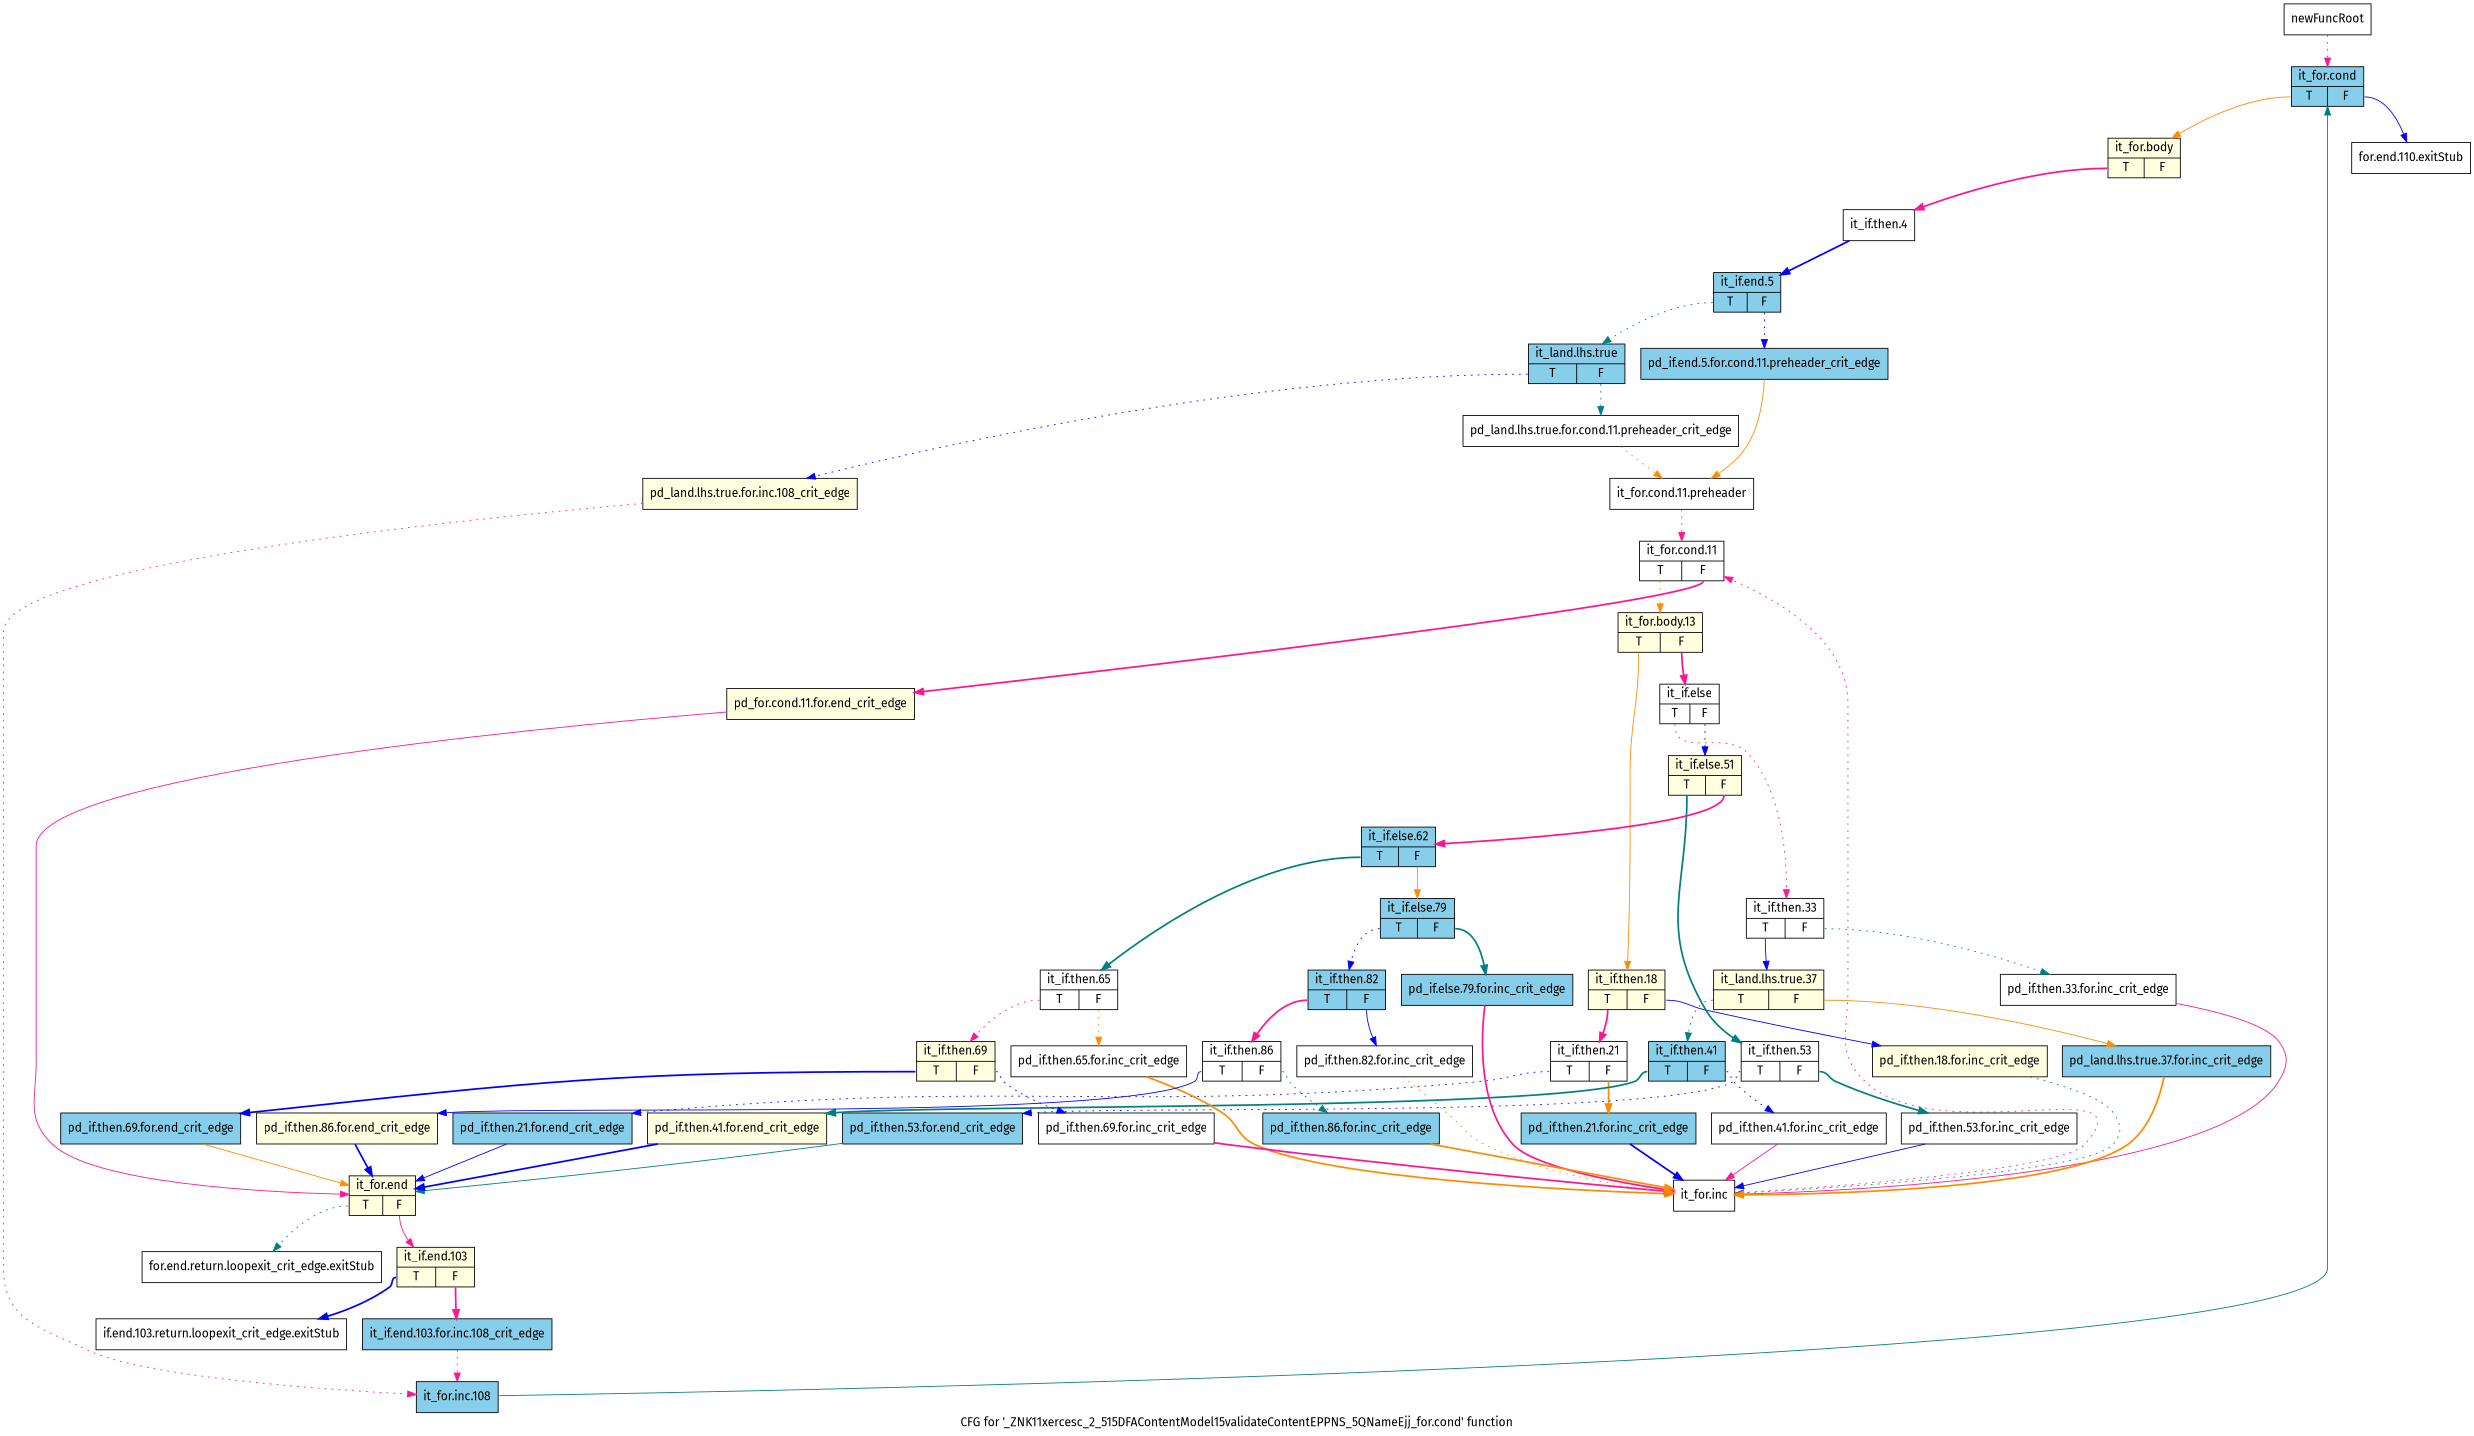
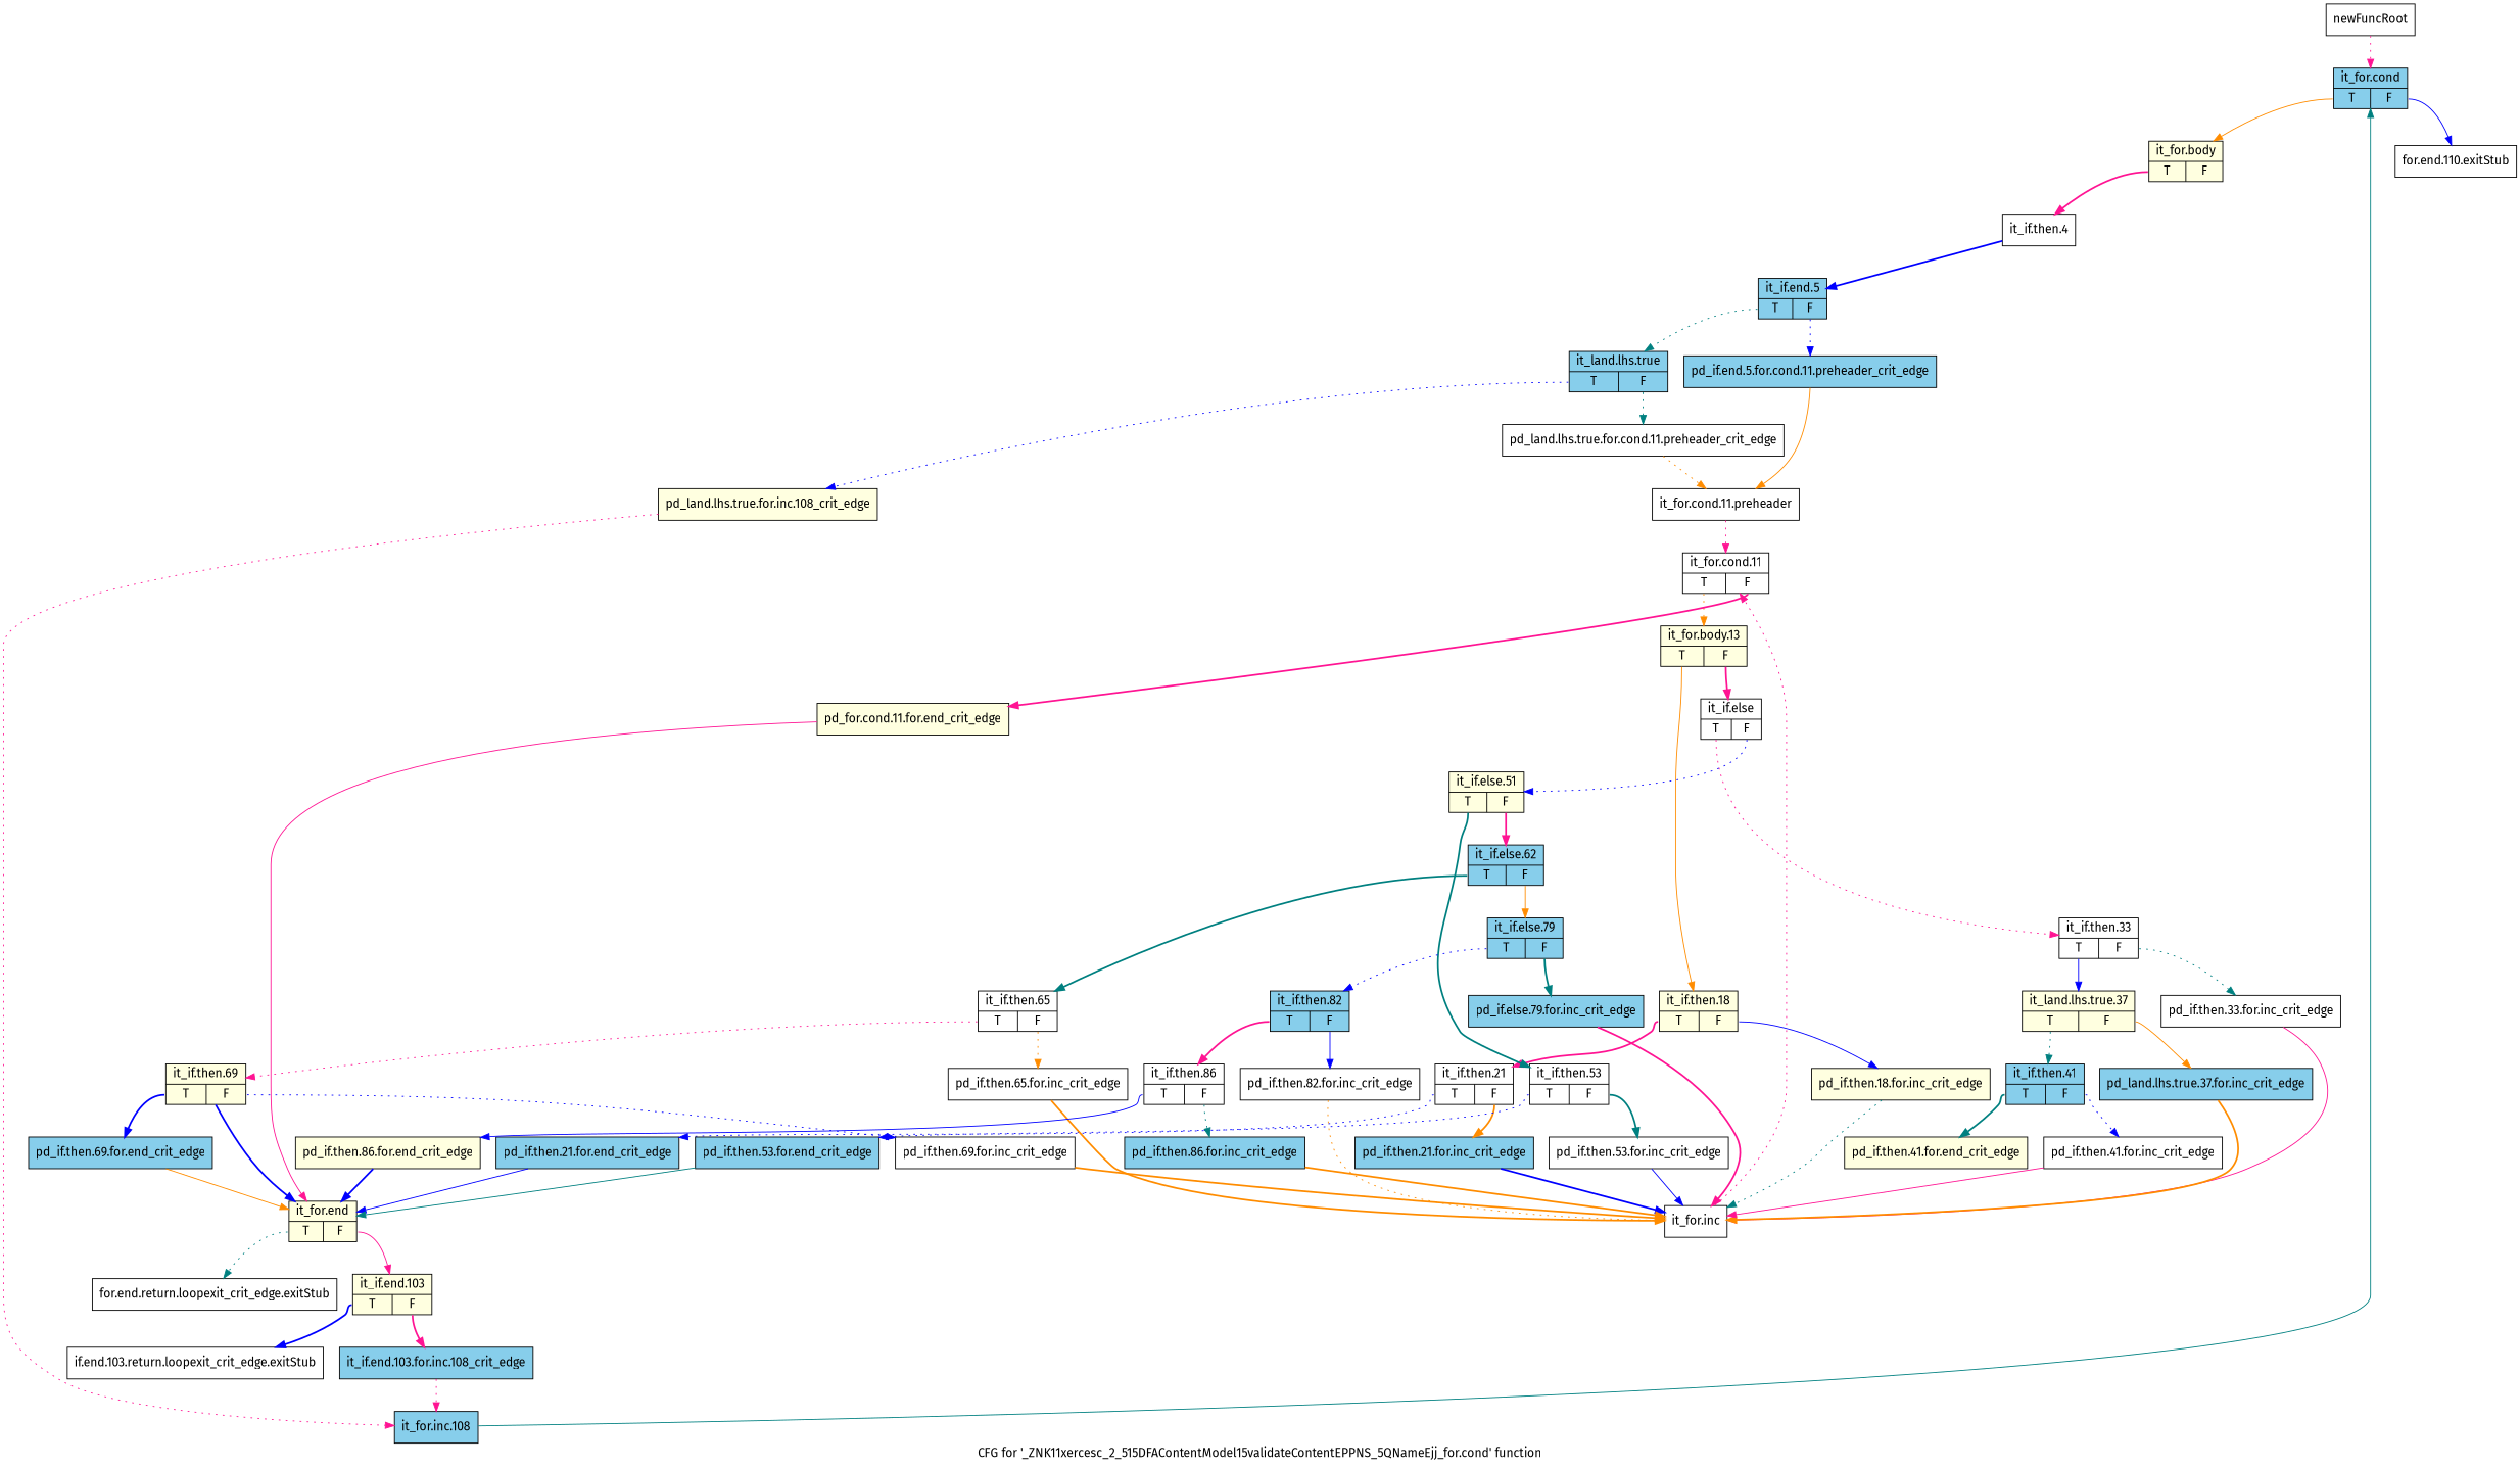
  digraph {
    fontname="Fira Sans"
    label="CFG for '_ZNK11xercesc_2_515DFAContentModel15validateContentEPPNS_5QNameEjj_for.cond' function"
    node [fillcolor=white fontname="Fira Sans" shape=record style=filled]
    edge [color=blue fontname="Fira Sans" style=dotted]
    n1 [label="{newFuncRoot}"]
    n2 [fillcolor=skyblue label="{it_for.cond|{<s0>T|<s1>F}}"]
    n3 [label="{for.end.110.exitStub}"]
    n4 [fillcolor=lightyellow label="{it_for.body|{<s0>T|<s1>F}}"]
    n5 [label="{it_if.then.4}"]
    n6 [label="{for.end.return.loopexit_crit_edge.exitStub}"]
    n7 [label="{if.end.103.return.loopexit_crit_edge.exitStub}"]
    n8 [fillcolor=skyblue label="{it_if.end.5|{<s0>T|<s1>F}}"]
    n9 [fillcolor=skyblue label="{it_land.lhs.true|{<s0>T|<s1>F}}"]
    n10 [fillcolor=skyblue label="{pd_if.end.5.for.cond.11.preheader_crit_edge}"]
    n11 [fillcolor=lightyellow label="{pd_land.lhs.true.for.inc.108_crit_edge}"]
    n12 [label="{pd_land.lhs.true.for.cond.11.preheader_crit_edge}"]
    n13 [label="{it_for.cond.11.preheader}"]
    n14 [fillcolor=skyblue label="{it_for.inc.108}"]
    n15 [label="{it_for.cond.11|{<s0>T|<s1>F}}"]
    n16 [fillcolor=lightyellow label="{it_for.body.13|{<s0>T|<s1>F}}"]
    n17 [fillcolor=lightyellow label="{pd_for.cond.11.for.end_crit_edge}"]
    n18 [fillcolor=lightyellow label="{it_if.then.18|{<s0>T|<s1>F}}"]
    n19 [label="{it_if.else|{<s0>T|<s1>F}}"]
    n20 [fillcolor=lightyellow label="{it_for.end|{<s0>T|<s1>F}}"]
    n21 [label="{it_if.then.21|{<s0>T|<s1>F}}"]
    n22 [fillcolor=lightyellow label="{pd_if.then.18.for.inc_crit_edge}"]
    n23 [label="{it_if.then.33|{<s0>T|<s1>F}}"]
    n24 [fillcolor=lightyellow label="{it_if.else.51|{<s0>T|<s1>F}}"]
    n25 [fillcolor=lightyellow label="{it_if.end.103|{<s0>T|<s1>F}}"]
    n26 [fillcolor=skyblue label="{it_if.end.103.for.inc.108_crit_edge}"]
    n27 [fillcolor=skyblue label="{pd_if.then.21.for.end_crit_edge}"]
    n28 [fillcolor=skyblue label="{pd_if.then.21.for.inc_crit_edge}"]
    n29 [label="{it_for.inc}"]
    n30 [fillcolor=lightyellow label="{it_land.lhs.true.37|{<s0>T|<s1>F}}"]
    n31 [label="{pd_if.then.33.for.inc_crit_edge}"]
    n32 [label="{it_if.then.53|{<s0>T|<s1>F}}"]
    n33 [fillcolor=skyblue label="{it_if.else.62|{<s0>T|<s1>F}}"]
    n34 [fillcolor=skyblue label="{it_if.then.41|{<s0>T|<s1>F}}"]
    n35 [fillcolor=skyblue label="{pd_land.lhs.true.37.for.inc_crit_edge}"]
    n36 [fillcolor=skyblue label="{pd_if.then.53.for.end_crit_edge}"]
    n37 [label="{pd_if.then.53.for.inc_crit_edge}"]
    n38 [label="{it_if.then.65|{<s0>T|<s1>F}}"]
    n39 [fillcolor=skyblue label="{it_if.else.79|{<s0>T|<s1>F}}"]
    n40 [fillcolor=lightyellow label="{it_if.then.69|{<s0>T|<s1>F}}"]
    n41 [label="{pd_if.then.65.for.inc_crit_edge}"]
    n42 [fillcolor=skyblue label="{it_if.then.82|{<s0>T|<s1>F}}"]
    n43 [fillcolor=skyblue label="{pd_if.else.79.for.inc_crit_edge}"]
    n44 [fillcolor=skyblue label="{pd_if.then.69.for.end_crit_edge}"]
    n45 [label="{pd_if.then.69.for.inc_crit_edge}"]
    n46 [label="{it_if.then.86|{<s0>T|<s1>F}}"]
    n47 [label="{pd_if.then.82.for.inc_crit_edge}"]
    n48 [fillcolor=lightyellow label="{pd_if.then.86.for.end_crit_edge}"]
    n49 [fillcolor=skyblue label="{pd_if.then.86.for.inc_crit_edge}"]
    n50 [fillcolor=lightyellow label="{pd_if.then.41.for.end_crit_edge}"]
    n51 [label="{pd_if.then.41.for.inc_crit_edge}"]
    n1 -> n2 [color=deeppink]
    n2 -> n3 [style=solid tailport=s1]
    n2 -> n4 [color=darkorange style=solid tailport=s0]
    n4 -> n5 [color=deeppink style=bold tailport=s0]
    n5 -> n8 [style=bold]
    n8 -> n9 [color=teal tailport=s0]
    n8 -> n10 [tailport=s1]
    n9 -> n11 [tailport=s0]
    n9 -> n12 [color=teal tailport=s1]
    n10 -> n13 [color=darkorange style=solid]
    n11 -> n14 [color=deeppink]
    n12 -> n13 [color=darkorange]
    n13 -> n15 [color=deeppink]
    n14 -> n2 [color=teal style=solid]
    n15 -> n16 [color=darkorange tailport=s0]
    n15 -> n17 [color=deeppink style=bold tailport=s1]
    n16 -> n18 [color=darkorange style=solid tailport=s0]
    n16 -> n19 [color=deeppink style=bold tailport=s1]
    n17 -> n20 [color=deeppink style=solid]
    n18 -> n21 [color=deeppink style=bold tailport=s0]
    n18 -> n22 [style=solid tailport=s1]
    n19 -> n23 [color=deeppink tailport=s0]
    n19 -> n24 [tailport=s1]
    n20 -> n6 [color=teal tailport=s0]
    n20 -> n25 [color=deeppink style=solid tailport=s1]
    n21 -> n27 [tailport=s0]
    n21 -> n28 [color=darkorange style=bold tailport=s1]
    n22 -> n29 [color=teal]
    n23 -> n30 [style=solid tailport=s0]
    n23 -> n31 [color=teal tailport=s1]
    n24 -> n32 [color=teal style=bold tailport=s0]
    n24 -> n33 [color=deeppink style=bold tailport=s1]
    n25 -> n7 [style=bold tailport=s0]
    n25 -> n26 [color=deeppink style=bold tailport=s1]
    n26 -> n14 [color=deeppink]
    n27 -> n20 [style=solid]
    n28 -> n29 [style=bold]
    n29 -> n15 [color=deeppink]
    n30 -> n34 [color=teal tailport=s0]
    n30 -> n35 [color=darkorange style=solid tailport=s1]
    n31 -> n29 [color=deeppink style=solid]
    n32 -> n36 [tailport=s0]
    n32 -> n37 [color=teal style=bold tailport=s1]
    n33 -> n38 [color=teal style=bold tailport=s0]
    n33 -> n39 [color=darkorange style=solid tailport=s1]
    n34 -> n50 [color=teal style=bold tailport=s0]
    n34 -> n51 [tailport=s1]
    n35 -> n29 [color=darkorange style=bold]
    n36 -> n20 [color=teal style=solid]
    n37 -> n29 [style=solid]
    n38 -> n40 [color=deeppink tailport=s0]
    n38 -> n41 [color=darkorange tailport=s1]
    n39 -> n42 [tailport=s0]
    n39 -> n43 [color=teal style=bold tailport=s1]
    n40 -> n44 [style=bold tailport=s0]
    n40 -> n45 [tailport=s1]
    n41 -> n29 [color=darkorange style=bold]
    n42 -> n46 [color=deeppink style=bold tailport=s0]
    n42 -> n47 [style=solid tailport=s1]
    n43 -> n29 [color=deeppink style=bold]
    n44 -> n20 [color=darkorange style=solid]
-   n45 -> n29 [color=deeppink style=bold]
+   n45 -> n29 [color=darkorange style=bold]
    n46 -> n48 [style=solid tailport=s0]
    n46 -> n49 [color=teal tailport=s1]
    n47 -> n29 [color=darkorange]
    n48 -> n20 [style=bold]
    n49 -> n29 [color=darkorange style=bold]
-   n50 -> n20 [style=bold]
+   n40 -> n20 [style=bold]
    n51 -> n29 [color=deeppink style=solid]
  }
